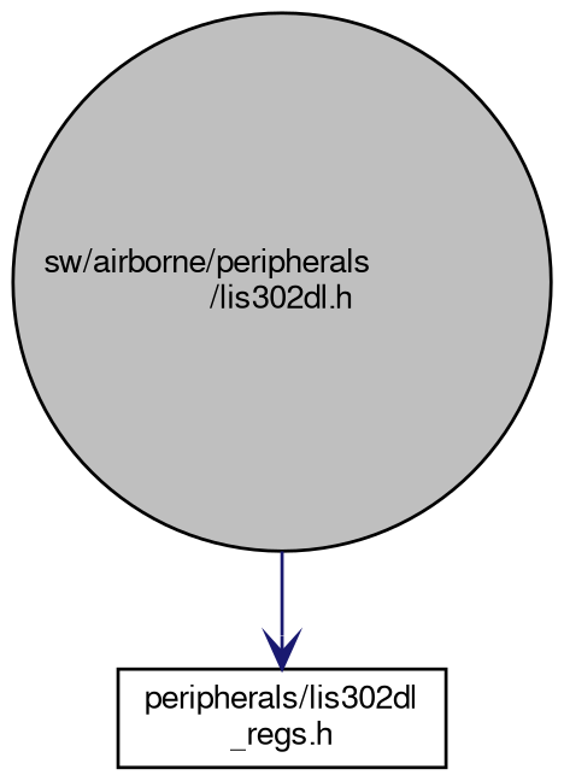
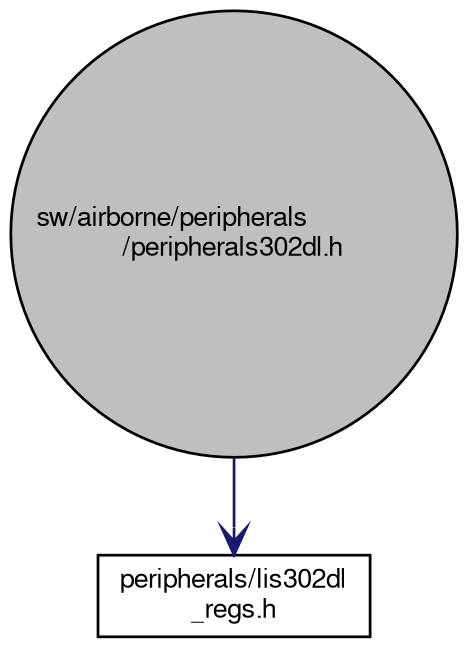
  digraph {
    node [color=black fontname=FreeSans fontsize=10 style=filled]
-   n1 [fillcolor=grey75 fontcolor=black height=0.2 label="sw/airborne/peripherals\l/lis302dl.h" shape=circle width=0.4]
+   n1 [fillcolor=grey75 fontcolor=black height=0.2 label="sw/airborne/peripherals\l/peripherals302dl.h" shape=circle width=0.4]
    n2 [fillcolor=white height=0.2 label="peripherals/lis302dl\l_regs.h" shape=box width=0.4]
    n1 -> n2 [color=midnightblue fontname=FreeSans fontsize=10 labelfontname=FreeSans labelfontsize=10 style=solid arrowhead=vee]
  }
